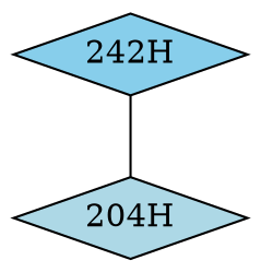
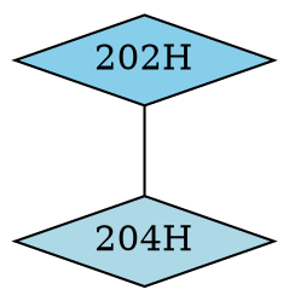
  graph {
    node [style="radial,filled" shape=diamond]
-   "202H" [fillcolor=skyblue label="242H"]
+   "202H" [fillcolor=skyblue]
    "204H" [fillcolor=lightblue]
    "202H" -- "204H" [penwidth=1]
  }
